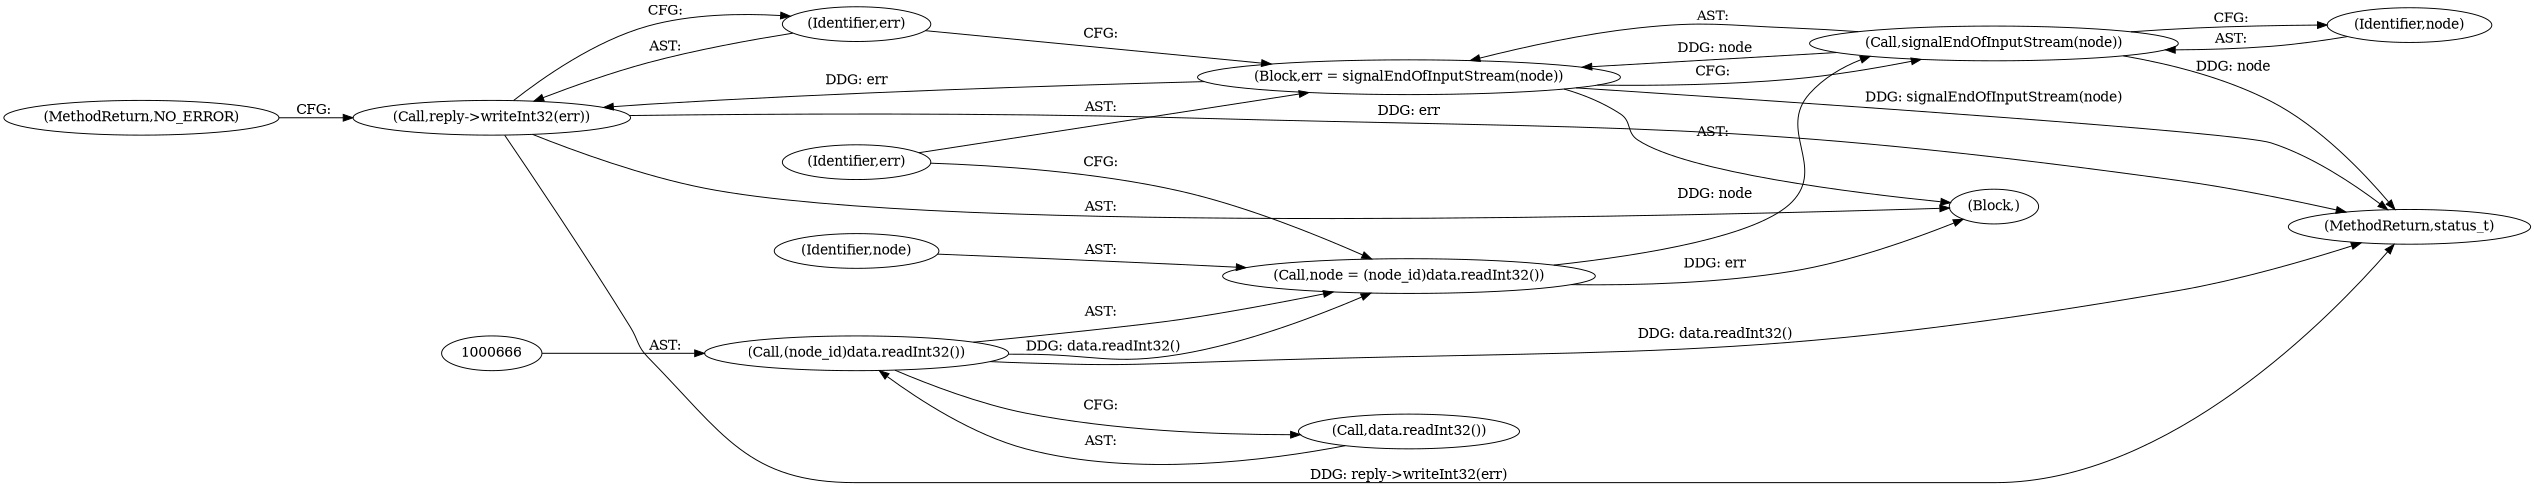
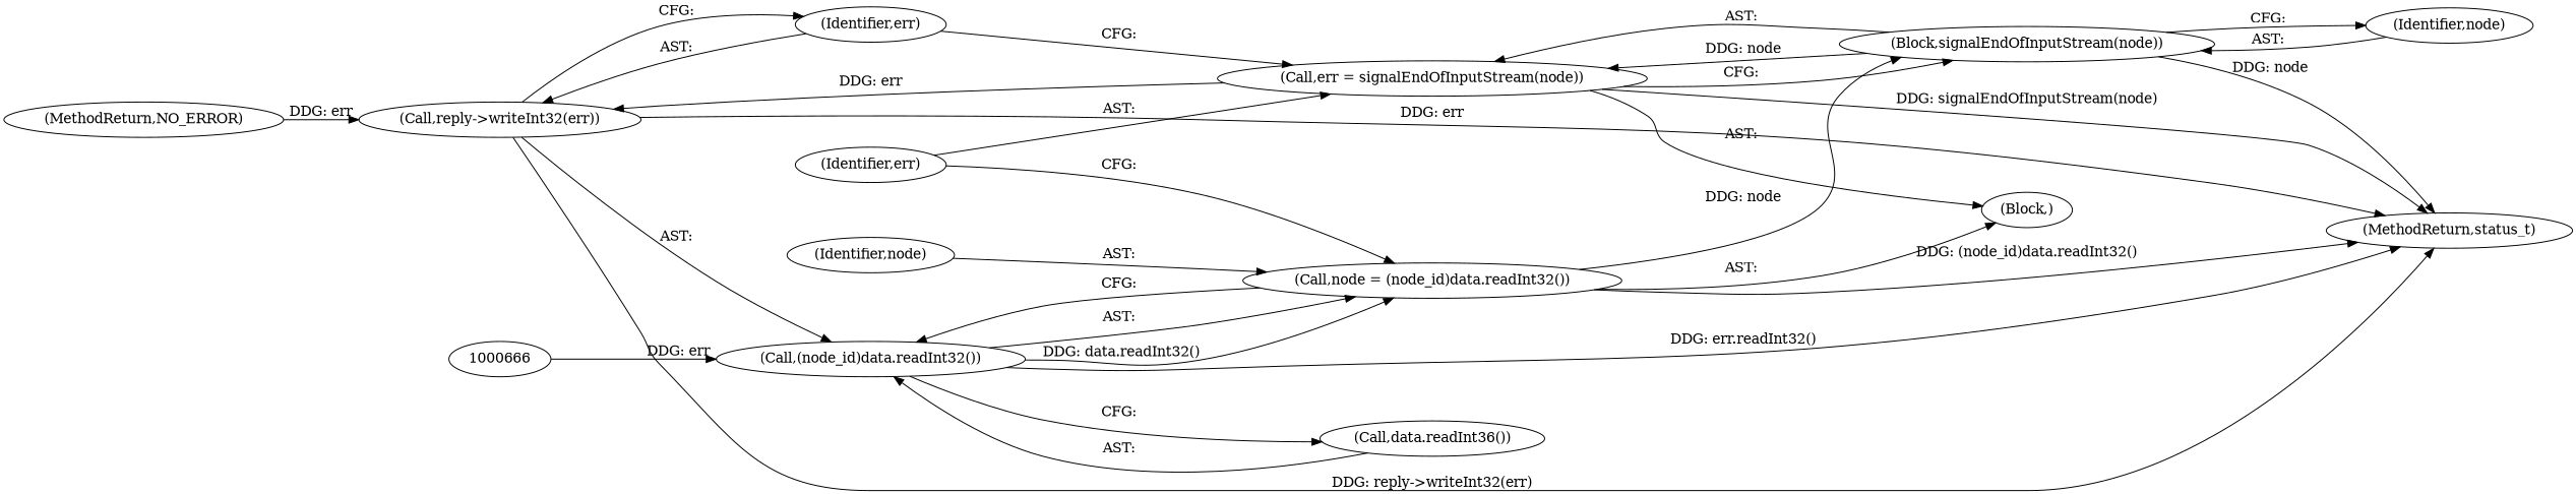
  digraph {
    rankdir=LR
    n1 [label="(Call,reply->writeInt32(err))"]
    n2 [label="(Block,)"]
    n3 [label="(Identifier,err)"]
    n4 [label="(MethodReturn,status_t)"]
-   n5 [label="(Block,err = signalEndOfInputStream(node))"]
-   n6 [label="(Call,signalEndOfInputStream(node))"]
+   n5 [label="(Call,err = signalEndOfInputStream(node))"]
+   n6 [label="(Block,signalEndOfInputStream(node))"]
    n7 [label="(Identifier,node)"]
    n8 [label="(Call,node = (node_id)data.readInt32())"]
    n9 [label="(Call,(node_id)data.readInt32())"]
-   n10 [label="(Call,data.readInt32())"]
+   n10 [label="(Call,data.readInt36())"]
    n11 [label="(MethodReturn,NO_ERROR)"]
    n12 [label="(Identifier,node)"]
    n13 [label="(Identifier,err)"]
    1000666
-   n1 -> n2 [label="AST: "]
+   n1 -> n9 [label="AST: "]
    n1 -> n3 [label="CFG: "]
    n1 -> n4 [label="DDG: err"]
    n1 -> n4 [label="DDG: reply->writeInt32(err)"]
    n3 -> n1 [label="AST: "]
    n3 -> n5 [label="CFG: "]
    n5 -> n1 [label="DDG: err"]
    n5 -> n2 [label="AST: "]
    n5 -> n4 [label="DDG: signalEndOfInputStream(node)"]
    n5 -> n6 [label="CFG: "]
    n6 -> n4 [label="DDG: node"]
    n6 -> n5 [label="AST: "]
    n6 -> n5 [label="DDG: node"]
    n6 -> n7 [label="CFG: "]
    n7 -> n6 [label="AST: "]
-   n8 -> n2 [label="DDG: err"]
+   n8 -> n2 [label="AST: "]
+   n8 -> n4 [label="DDG: (node_id)data.readInt32()"]
    n8 -> n6 [label="DDG: node"]
-   n9 -> n4 [label="DDG: data.readInt32()"]
+   n8 -> n9 [label="CFG: "]
+   n9 -> n4 [label="DDG: err.readInt32()"]
    n9 -> n8 [label="AST: "]
    n9 -> n8 [label="DDG: data.readInt32()"]
    n9 -> n10 [label="CFG: "]
    n10 -> n9 [label="AST: "]
-   n11 -> n1 [label="CFG: "]
+   n11 -> n1 [label="DDG: err"]
    n12 -> n8 [label="AST: "]
    n13 -> n5 [label="AST: "]
    n13 -> n8 [label="CFG: "]
-   1000666 -> n9 [label="AST: "]
+   1000666 -> n9 [label="DDG: err"]
  }
